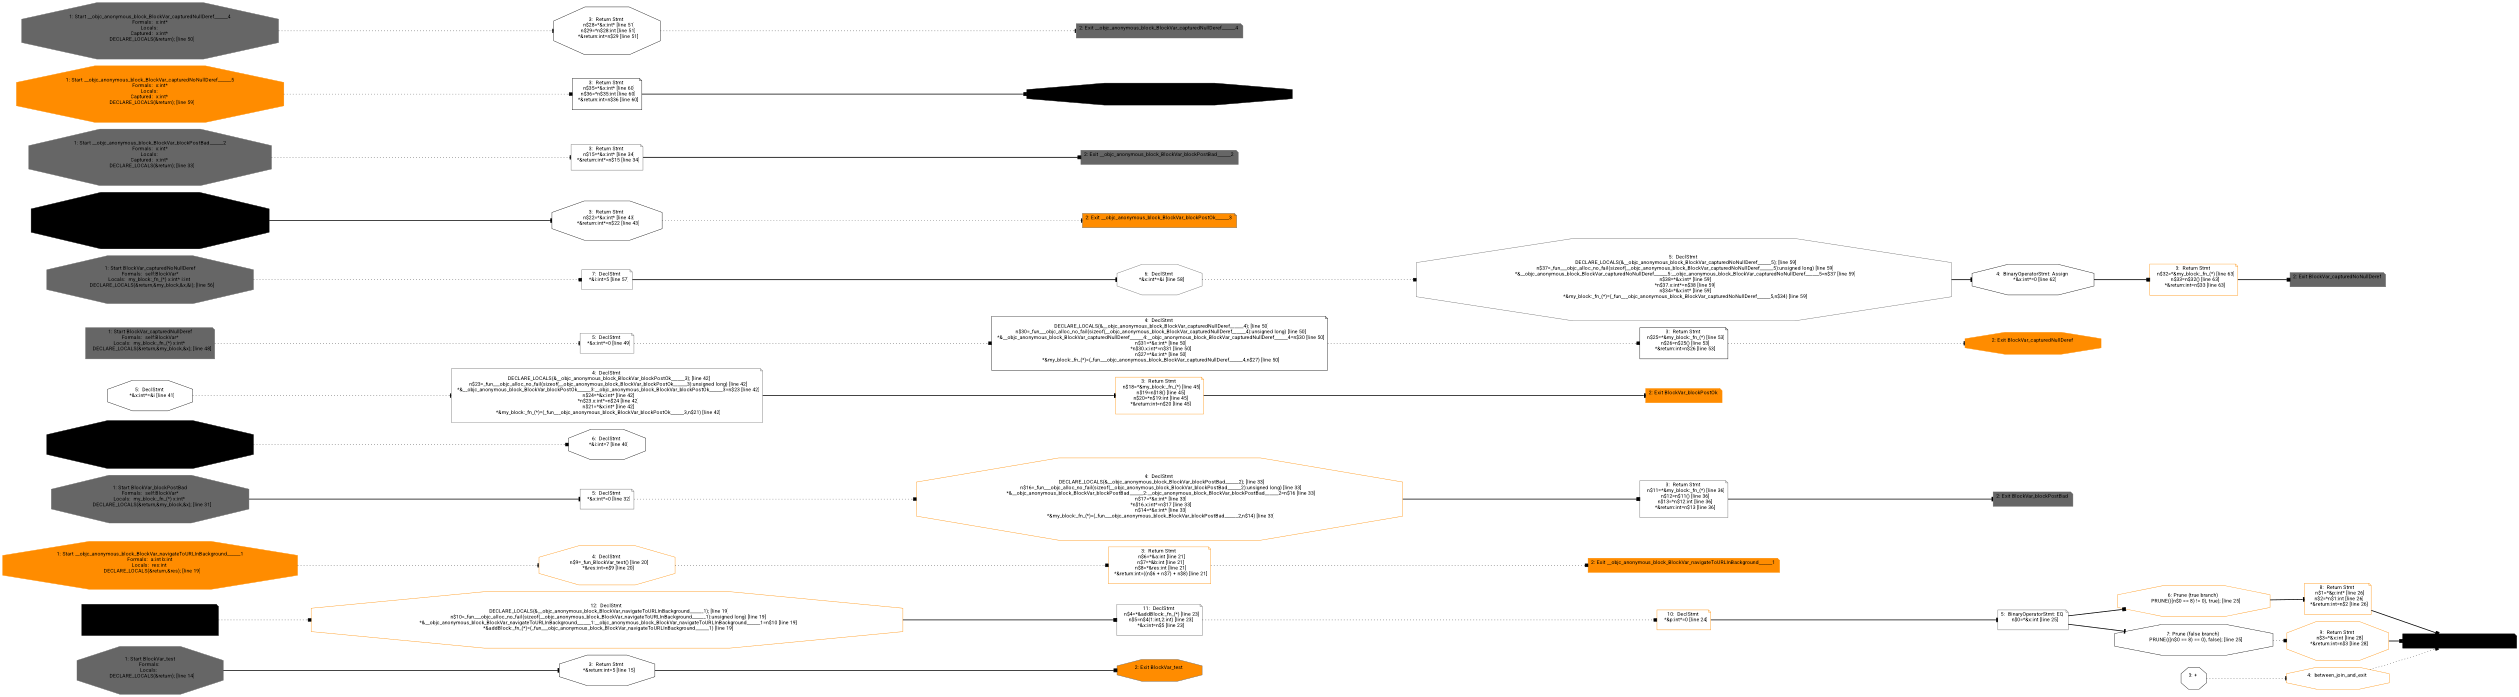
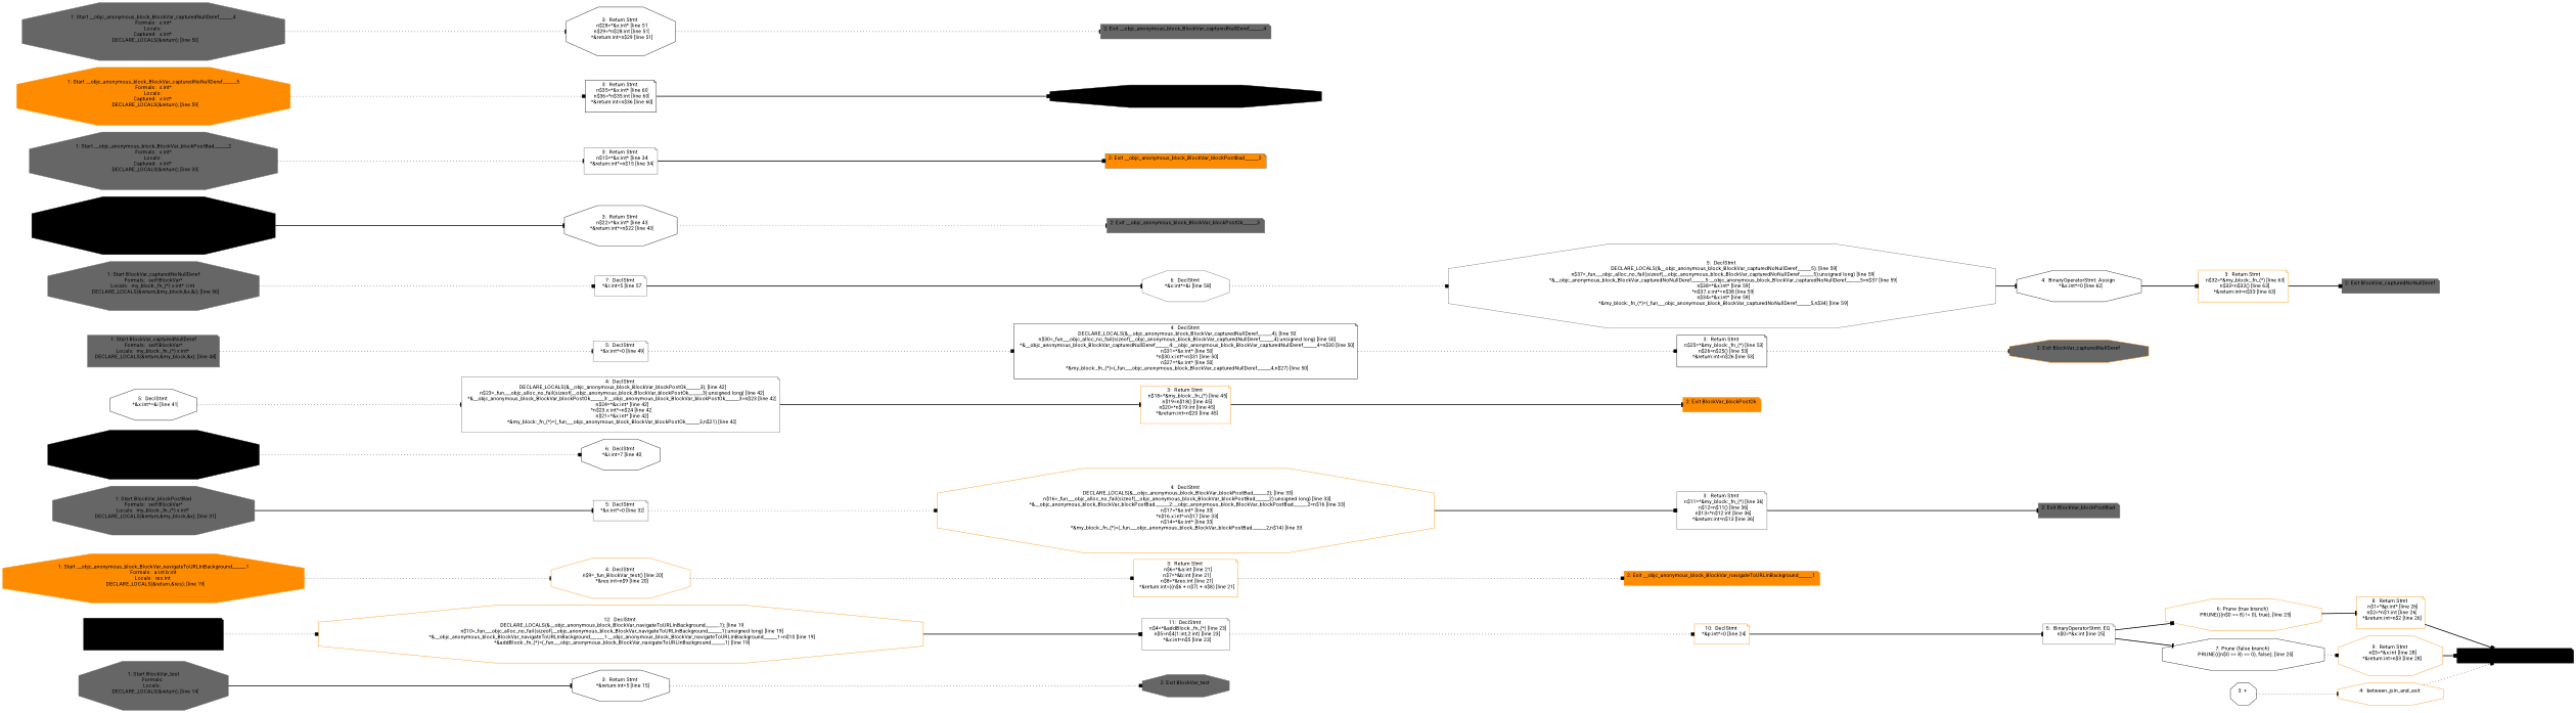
  digraph {
    fontname=Roboto
    rankdir=LR
    node [color=gray40 fontname=Roboto shape=octagon]
    edge [arrowhead=box fontname=Roboto style=dotted]
    n1 [label="1: Start BlockVar_test\nFormals: \nLocals:  \n   DECLARE_LOCALS(&return); [line 14]\n " style=filled]
    n2 [color=black label="3:  Return Stmt \n   *&return:int=5 [line 15]\n "]
-   n3 [label="2: Exit BlockVar_test \n  " style=filled fillcolor=darkorange]
+   n3 [label="2: Exit BlockVar_test \n  " style=filled]
    n4 [color=black label="1: Start BlockVar_navigateToURLInBackground\nFormals: \nLocals:  p:int* x:int addBlock:_fn_(*) \n   DECLARE_LOCALS(&return,&p,&x,&addBlock); [line 18]\n " shape=note style=filled]
    n5 [color=darkorange label="12:  DeclStmt \n   DECLARE_LOCALS(&__objc_anonymous_block_BlockVar_navigateToURLInBackground______1); [line 19]\n  n$10=_fun___objc_alloc_no_fail(sizeof(__objc_anonymous_block_BlockVar_navigateToURLInBackground______1):unsigned long) [line 19]\n  *&__objc_anonymous_block_BlockVar_navigateToURLInBackground______1:__objc_anonymous_block_BlockVar_navigateToURLInBackground______1=n$10 [line 19]\n  *&addBlock:_fn_(*)=(_fun___objc_anonymous_block_BlockVar_navigateToURLInBackground______1) [line 19]\n "]
    n6 [label="11:  DeclStmt \n   n$4=*&addBlock:_fn_(*) [line 23]\n  n$5=n$4(1:int,2:int) [line 23]\n  *&x:int=n$5 [line 23]\n " shape=note]
    n7 [color=darkorange label="10:  DeclStmt \n   *&p:int*=0 [line 24]\n " shape=note]
    n8 [color=black label="2: Exit BlockVar_navigateToURLInBackground \n  " shape=note style=filled]
    n9 [color=black label="3: + \n  "]
    n10 [color=darkorange label="4:  between_join_and_exit \n  "]
    n11 [label="5:  BinaryOperatorStmt: EQ \n   n$0=*&x:int [line 25]\n " shape=note]
    n12 [color=darkorange label="6: Prune (true branch) \n   PRUNE(((n$0 == 8) != 0), true); [line 25]\n "]
    n13 [color=black label="7: Prune (false branch) \n   PRUNE(((n$0 == 8) == 0), false); [line 25]\n "]
    n14 [color=darkorange label="8:  Return Stmt \n   n$1=*&p:int* [line 26]\n  n$2=*n$1:int [line 26]\n  *&return:int=n$2 [line 26]\n " shape=note]
    n15 [color=darkorange label="9:  Return Stmt \n   n$3=*&x:int [line 28]\n  *&return:int=n$3 [line 28]\n "]
    n16 [color=darkorange label="1: Start __objc_anonymous_block_BlockVar_navigateToURLInBackground______1\nFormals:  a:int b:int\nLocals:  res:int \n   DECLARE_LOCALS(&return,&res); [line 19]\n " style=filled]
    n17 [color=darkorange label="4:  DeclStmt \n   n$9=_fun_BlockVar_test() [line 20]\n  *&res:int=n$9 [line 20]\n "]
    n18 [color=darkorange label="3:  Return Stmt \n   n$6=*&a:int [line 21]\n  n$7=*&b:int [line 21]\n  n$8=*&res:int [line 21]\n  *&return:int=((n$6 + n$7) + n$8) [line 21]\n " shape=note]
    n19 [color=darkorange label="2: Exit __objc_anonymous_block_BlockVar_navigateToURLInBackground______1 \n  " shape=note style=filled]
    n20 [label="1: Start BlockVar_blockPostBad\nFormals:  self:BlockVar*\nLocals:  my_block:_fn_(*) x:int* \n   DECLARE_LOCALS(&return,&my_block,&x); [line 31]\n " style=filled]
    n21 [label="5:  DeclStmt \n   *&x:int*=0 [line 32]\n " shape=note]
    n22 [color=darkorange label="4:  DeclStmt \n   DECLARE_LOCALS(&__objc_anonymous_block_BlockVar_blockPostBad______2); [line 33]\n  n$16=_fun___objc_alloc_no_fail(sizeof(__objc_anonymous_block_BlockVar_blockPostBad______2):unsigned long) [line 33]\n  *&__objc_anonymous_block_BlockVar_blockPostBad______2:__objc_anonymous_block_BlockVar_blockPostBad______2=n$16 [line 33]\n  n$17=*&x:int* [line 33]\n  *n$16.x:int*=n$17 [line 33]\n  n$14=*&x:int* [line 33]\n  *&my_block:_fn_(*)=(_fun___objc_anonymous_block_BlockVar_blockPostBad______2,n$14) [line 33]\n "]
    n23 [label="3:  Return Stmt \n   n$11=*&my_block:_fn_(*) [line 36]\n  n$12=n$11() [line 36]\n  n$13=*n$12:int [line 36]\n  *&return:int=n$13 [line 36]\n " shape=note]
    n24 [label="2: Exit BlockVar_blockPostBad \n  " shape=note style=filled]
    n25 [color=black label="1: Start BlockVar_blockPostOk\nFormals:  self:BlockVar*\nLocals:  my_block:_fn_(*) x:int* i:int \n   DECLARE_LOCALS(&return,&my_block,&x,&i); [line 39]\n " style=filled]
    n26 [color=black label="6:  DeclStmt \n   *&i:int=7 [line 40]\n "]
    n27 [color=black label="5:  DeclStmt \n   *&x:int*=&i [line 41]\n "]
    n28 [label="4:  DeclStmt \n   DECLARE_LOCALS(&__objc_anonymous_block_BlockVar_blockPostOk______3); [line 42]\n  n$23=_fun___objc_alloc_no_fail(sizeof(__objc_anonymous_block_BlockVar_blockPostOk______3):unsigned long) [line 42]\n  *&__objc_anonymous_block_BlockVar_blockPostOk______3:__objc_anonymous_block_BlockVar_blockPostOk______3=n$23 [line 42]\n  n$24=*&x:int* [line 42]\n  *n$23.x:int*=n$24 [line 42]\n  n$21=*&x:int* [line 42]\n  *&my_block:_fn_(*)=(_fun___objc_anonymous_block_BlockVar_blockPostOk______3,n$21) [line 42]\n " shape=note]
    n29 [color=darkorange label="2: Exit BlockVar_blockPostOk \n  " shape=note style=filled]
    n30 [color=darkorange label="3:  Return Stmt \n   n$18=*&my_block:_fn_(*) [line 45]\n  n$19=n$18() [line 45]\n  n$20=*n$19:int [line 45]\n  *&return:int=n$20 [line 45]\n " shape=note]
    n31 [label="1: Start BlockVar_capturedNullDeref\nFormals:  self:BlockVar*\nLocals:  my_block:_fn_(*) x:int* \n   DECLARE_LOCALS(&return,&my_block,&x); [line 48]\n " shape=note style=filled]
    n32 [label="5:  DeclStmt \n   *&x:int*=0 [line 49]\n " shape=note]
    n33 [color=black label="4:  DeclStmt \n   DECLARE_LOCALS(&__objc_anonymous_block_BlockVar_capturedNullDeref______4); [line 50]\n  n$30=_fun___objc_alloc_no_fail(sizeof(__objc_anonymous_block_BlockVar_capturedNullDeref______4):unsigned long) [line 50]\n  *&__objc_anonymous_block_BlockVar_capturedNullDeref______4:__objc_anonymous_block_BlockVar_capturedNullDeref______4=n$30 [line 50]\n  n$31=*&x:int* [line 50]\n  *n$30.x:int*=n$31 [line 50]\n  n$27=*&x:int* [line 50]\n  *&my_block:_fn_(*)=(_fun___objc_anonymous_block_BlockVar_capturedNullDeref______4,n$27) [line 50]\n " shape=note]
    n34 [color=black label="3:  Return Stmt \n   n$25=*&my_block:_fn_(*) [line 53]\n  n$26=n$25() [line 53]\n  *&return:int=n$26 [line 53]\n " shape=note]
-   n35 [color=darkorange label="2: Exit BlockVar_capturedNullDeref \n  " style=filled]
+   n35 [color=darkorange label="2: Exit BlockVar_capturedNullDeref \n  " style=filled fillcolor=gray40]
    n36 [label="1: Start BlockVar_capturedNoNullDeref\nFormals:  self:BlockVar*\nLocals:  my_block:_fn_(*) x:int* i:int \n   DECLARE_LOCALS(&return,&my_block,&x,&i); [line 56]\n " style=filled]
    n37 [label="7:  DeclStmt \n   *&i:int=5 [line 57]\n " shape=note]
    n38 [label="6:  DeclStmt \n   *&x:int*=&i [line 58]\n "]
    n39 [label="5:  DeclStmt \n   DECLARE_LOCALS(&__objc_anonymous_block_BlockVar_capturedNoNullDeref______5); [line 59]\n  n$37=_fun___objc_alloc_no_fail(sizeof(__objc_anonymous_block_BlockVar_capturedNoNullDeref______5):unsigned long) [line 59]\n  *&__objc_anonymous_block_BlockVar_capturedNoNullDeref______5:__objc_anonymous_block_BlockVar_capturedNoNullDeref______5=n$37 [line 59]\n  n$38=*&x:int* [line 59]\n  *n$37.x:int*=n$38 [line 59]\n  n$34=*&x:int* [line 59]\n  *&my_block:_fn_(*)=(_fun___objc_anonymous_block_BlockVar_capturedNoNullDeref______5,n$34) [line 59]\n "]
    n40 [label="2: Exit BlockVar_capturedNoNullDeref \n  " shape=note style=filled]
    n41 [color=darkorange label="3:  Return Stmt \n   n$32=*&my_block:_fn_(*) [line 63]\n  n$33=n$32() [line 63]\n  *&return:int=n$33 [line 63]\n " shape=note]
    n42 [color=black label="4:  BinaryOperatorStmt: Assign \n   *&x:int*=0 [line 62]\n "]
    n43 [color=black label="1: Start __objc_anonymous_block_BlockVar_blockPostOk______3\nFormals:  x:int*\nLocals: \nCaptured:  x:int* \n   DECLARE_LOCALS(&return); [line 42]\n " style=filled]
    n44 [color=black label="3:  Return Stmt \n   n$22=*&x:int* [line 43]\n  *&return:int*=n$22 [line 43]\n "]
-   n45 [label="2: Exit __objc_anonymous_block_BlockVar_blockPostOk______3 \n  " shape=note style=filled fillcolor=darkorange]
+   n45 [label="2: Exit __objc_anonymous_block_BlockVar_blockPostOk______3 \n  " shape=note style=filled]
    n46 [label="1: Start __objc_anonymous_block_BlockVar_blockPostBad______2\nFormals:  x:int*\nLocals: \nCaptured:  x:int* \n   DECLARE_LOCALS(&return); [line 33]\n " style=filled]
    n47 [label="3:  Return Stmt \n   n$15=*&x:int* [line 34]\n  *&return:int*=n$15 [line 34]\n " shape=note]
-   n48 [label="2: Exit __objc_anonymous_block_BlockVar_blockPostBad______2 \n  " shape=note style=filled]
+   n48 [label="2: Exit __objc_anonymous_block_BlockVar_blockPostBad______2 \n  " shape=note style=filled fillcolor=darkorange]
    n49 [color=darkorange label="1: Start __objc_anonymous_block_BlockVar_capturedNoNullDeref______5\nFormals:  x:int*\nLocals: \nCaptured:  x:int* \n   DECLARE_LOCALS(&return); [line 59]\n " style=filled]
    n50 [color=black label="3:  Return Stmt \n   n$35=*&x:int* [line 60]\n  n$36=*n$35:int [line 60]\n  *&return:int=n$36 [line 60]\n " shape=note]
    n51 [color=black label="2: Exit __objc_anonymous_block_BlockVar_capturedNoNullDeref______5 \n  " style=filled]
    n52 [label="1: Start __objc_anonymous_block_BlockVar_capturedNullDeref______4\nFormals:  x:int*\nLocals: \nCaptured:  x:int* \n   DECLARE_LOCALS(&return); [line 50]\n " style=filled]
    n53 [color=black label="3:  Return Stmt \n   n$28=*&x:int* [line 51]\n  n$29=*n$28:int [line 51]\n  *&return:int=n$29 [line 51]\n "]
    n54 [label="2: Exit __objc_anonymous_block_BlockVar_capturedNullDeref______4 \n  " shape=note style=filled]
    n1 -> n2 [arrowhead=tee style=bold]
-   n2 -> n3 [style=bold]
+   n2 -> n3
    n4 -> n5
    n5 -> n6 [style=bold]
    n6 -> n7
    n7 -> n11 [arrowhead=tee style=bold]
    n9 -> n10 [arrowhead=tee]
    n10 -> n8
    n11 -> n12 [style=bold]
    n11 -> n13 [arrowhead=tee style=bold]
    n12 -> n14 [arrowhead=tee style=bold]
    n13 -> n15
    n14 -> n8 [style=bold]
    n15 -> n8 [style=bold]
    n16 -> n17 [arrowhead=tee]
    n17 -> n18
    n18 -> n19
    n20 -> n21 [arrowhead=tee style=bold]
    n21 -> n22
    n22 -> n23 [style=bold]
    n23 -> n24 [arrowhead=tee style=bold]
    n25 -> n26
    n27 -> n28 [arrowhead=tee]
    n28 -> n30 [arrowhead=tee style=bold]
    n30 -> n29 [arrowhead=tee style=bold]
    n31 -> n32 [arrowhead=tee]
    n32 -> n33
    n33 -> n34
    n34 -> n35 [arrowhead=tee]
    n36 -> n37
    n37 -> n38 [arrowhead=tee style=bold]
    n38 -> n39
    n39 -> n42 [arrowhead=tee style=bold]
    n41 -> n40 [style=bold]
    n42 -> n41 [style=bold]
    n43 -> n44 [arrowhead=tee style=bold]
    n44 -> n45 [arrowhead=tee]
    n46 -> n47 [arrowhead=tee]
    n47 -> n48 [style=bold]
    n49 -> n50
    n50 -> n51 [style=bold]
    n52 -> n53 [arrowhead=tee]
    n53 -> n54 [arrowhead=tee]
  }
